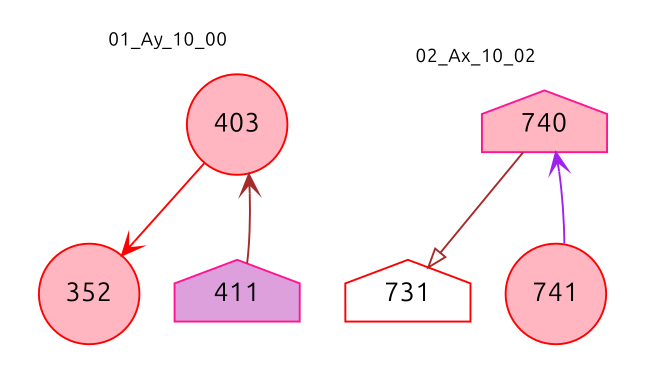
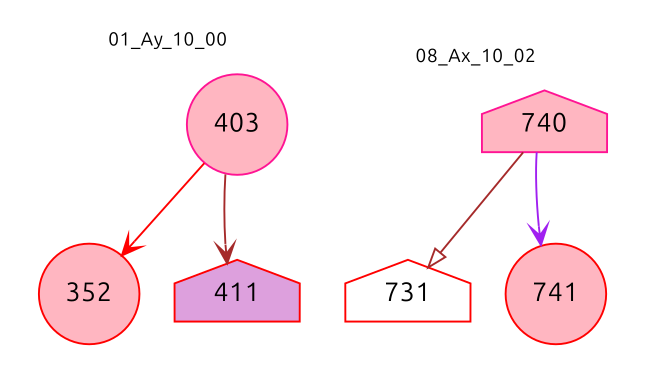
  digraph {
    fontname=Ubuntu
    node [color=red fillcolor=lightpink fontname=Ubuntu shape=circle style=filled]
    edge [arrowhead=vee color=brown fontname=Ubuntu]
-   n1 [label=403]
+   n1 [color=deeppink label=403]
    n2 [label=352]
-   n3 [color=deeppink fillcolor=plum label=411 shape=house]
+   n3 [fillcolor=plum label=411 shape=house]
    n4 [color=deeppink label=740 shape=house]
    n5 [fillcolor=white label=731 shape=house]
    n6 [label=741]
    subgraph cluster_1 {
      color=white
      fontsize=10
      label="01_Ay_10_00"
      n1
      n2
      n3
    }
    subgraph cluster_2 {
      color=white
      fontsize=10
-     label="02_Ax_10_02"
+     label="08_Ax_10_02"
      n4
      n5
      n6
    }
    n1 -> n2 [color=red]
-   n3 -> n1
+   n1 -> n3
    n4 -> n5 [arrowhead=onormal]
-   n6 -> n4 [color=purple]
+   n4 -> n6 [color=purple]
  }
